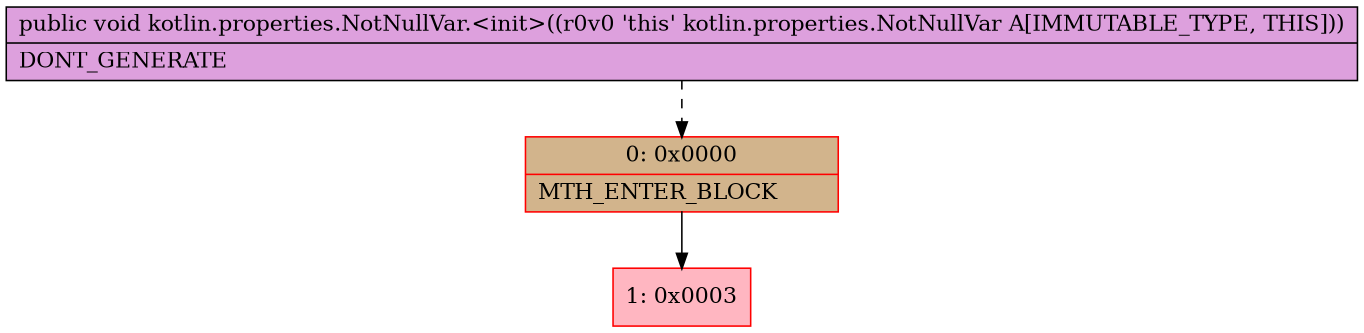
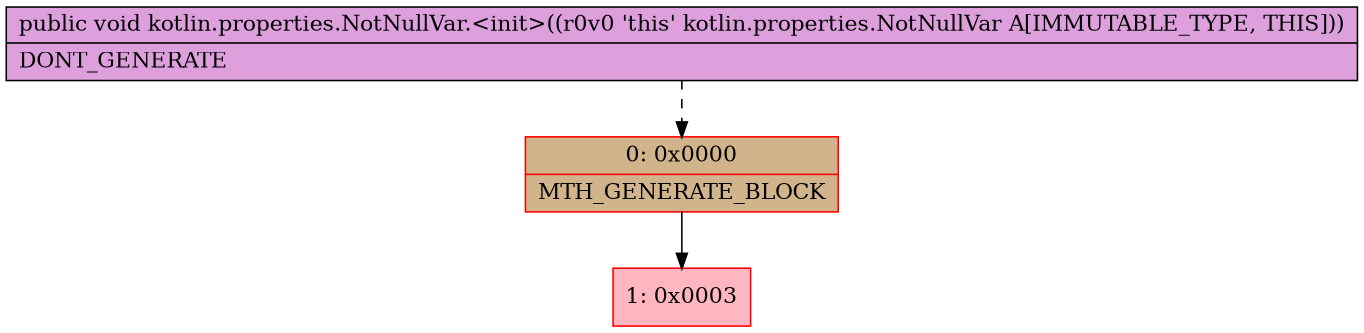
  digraph {
    node [color=red shape=record style=filled]
-   n1 [label="{0\:\ 0x0000|MTH_ENTER_BLOCK\l}" fillcolor=tan]
+   n1 [label="{0\:\ 0x0000|MTH_GENERATE_BLOCK\l}" fillcolor=tan]
    n2 [label="{1\:\ 0x0003}" fillcolor=lightpink]
    n3 [label="{public void kotlin.properties.NotNullVar.\<init\>((r0v0 'this' kotlin.properties.NotNullVar A[IMMUTABLE_TYPE, THIS]))  | DONT_GENERATE\l}" fillcolor=plum color=""]
    subgraph cluster_1 {
      label="R(0)"
    }
    n1 -> n2 [style=solid]
    n3 -> n1 [style=dashed]
  }
